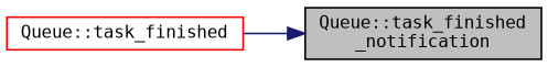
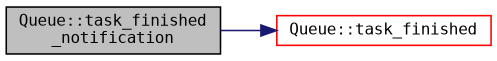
  digraph {
    rankdir=LR
    fontname="DejaVu Sans Mono"
    node [fontname="DejaVu Sans Mono" fontsize=10 shape=record style=filled]
    n1 [color=black fillcolor=grey75 fontcolor=black height=0.2 label="Queue::task_finished\l_notification" width=0.4]
    n2 [color=red fillcolor=white height=0.2 label="Queue::task_finished" width=0.4]
-   n2 -> n1 [color=midnightblue fontname="DejaVu Sans Mono" fontsize=10 labelfontname=Helvetica labelfontsize=10 style=solid]
+   n1 -> n2 [color=midnightblue fontname="DejaVu Sans Mono" fontsize=10 labelfontname=Helvetica labelfontsize=10 style=solid]
  }
